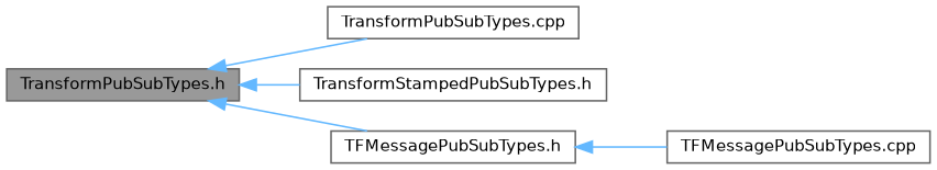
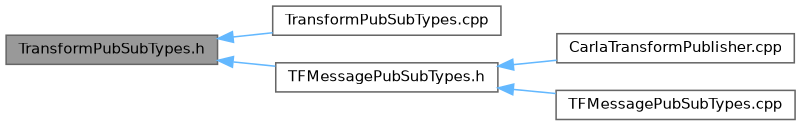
  digraph {
    rankdir=LR
    node [color=grey40 fillcolor=white fontname=Helvetica fontsize=10 shape=box style=filled]
    edge [color=steelblue1 dir=back fontname=Helvetica fontsize=10 labelfontname=Helvetica labelfontsize=10 style=solid]
    n1 [color=gray40 fillcolor=grey60 fontcolor=black height=0.2 label="TransformPubSubTypes.h" width=0.4]
    n2 [height=0.2 label="TransformPubSubTypes.cpp" width=0.4]
-   n3 [height=0.2 label="TransformStampedPubSubTypes.h" width=0.4]
    n4 [height=0.2 label="TFMessagePubSubTypes.h" width=0.4]
+   n5 [height=0.2 label="CarlaTransformPublisher.cpp" width=0.4]
    n6 [height=0.2 label="TFMessagePubSubTypes.cpp" width=0.4]
    n1 -> n2
-   n1 -> n3
    n1 -> n4
+   n4 -> n5
    n4 -> n6
  }
